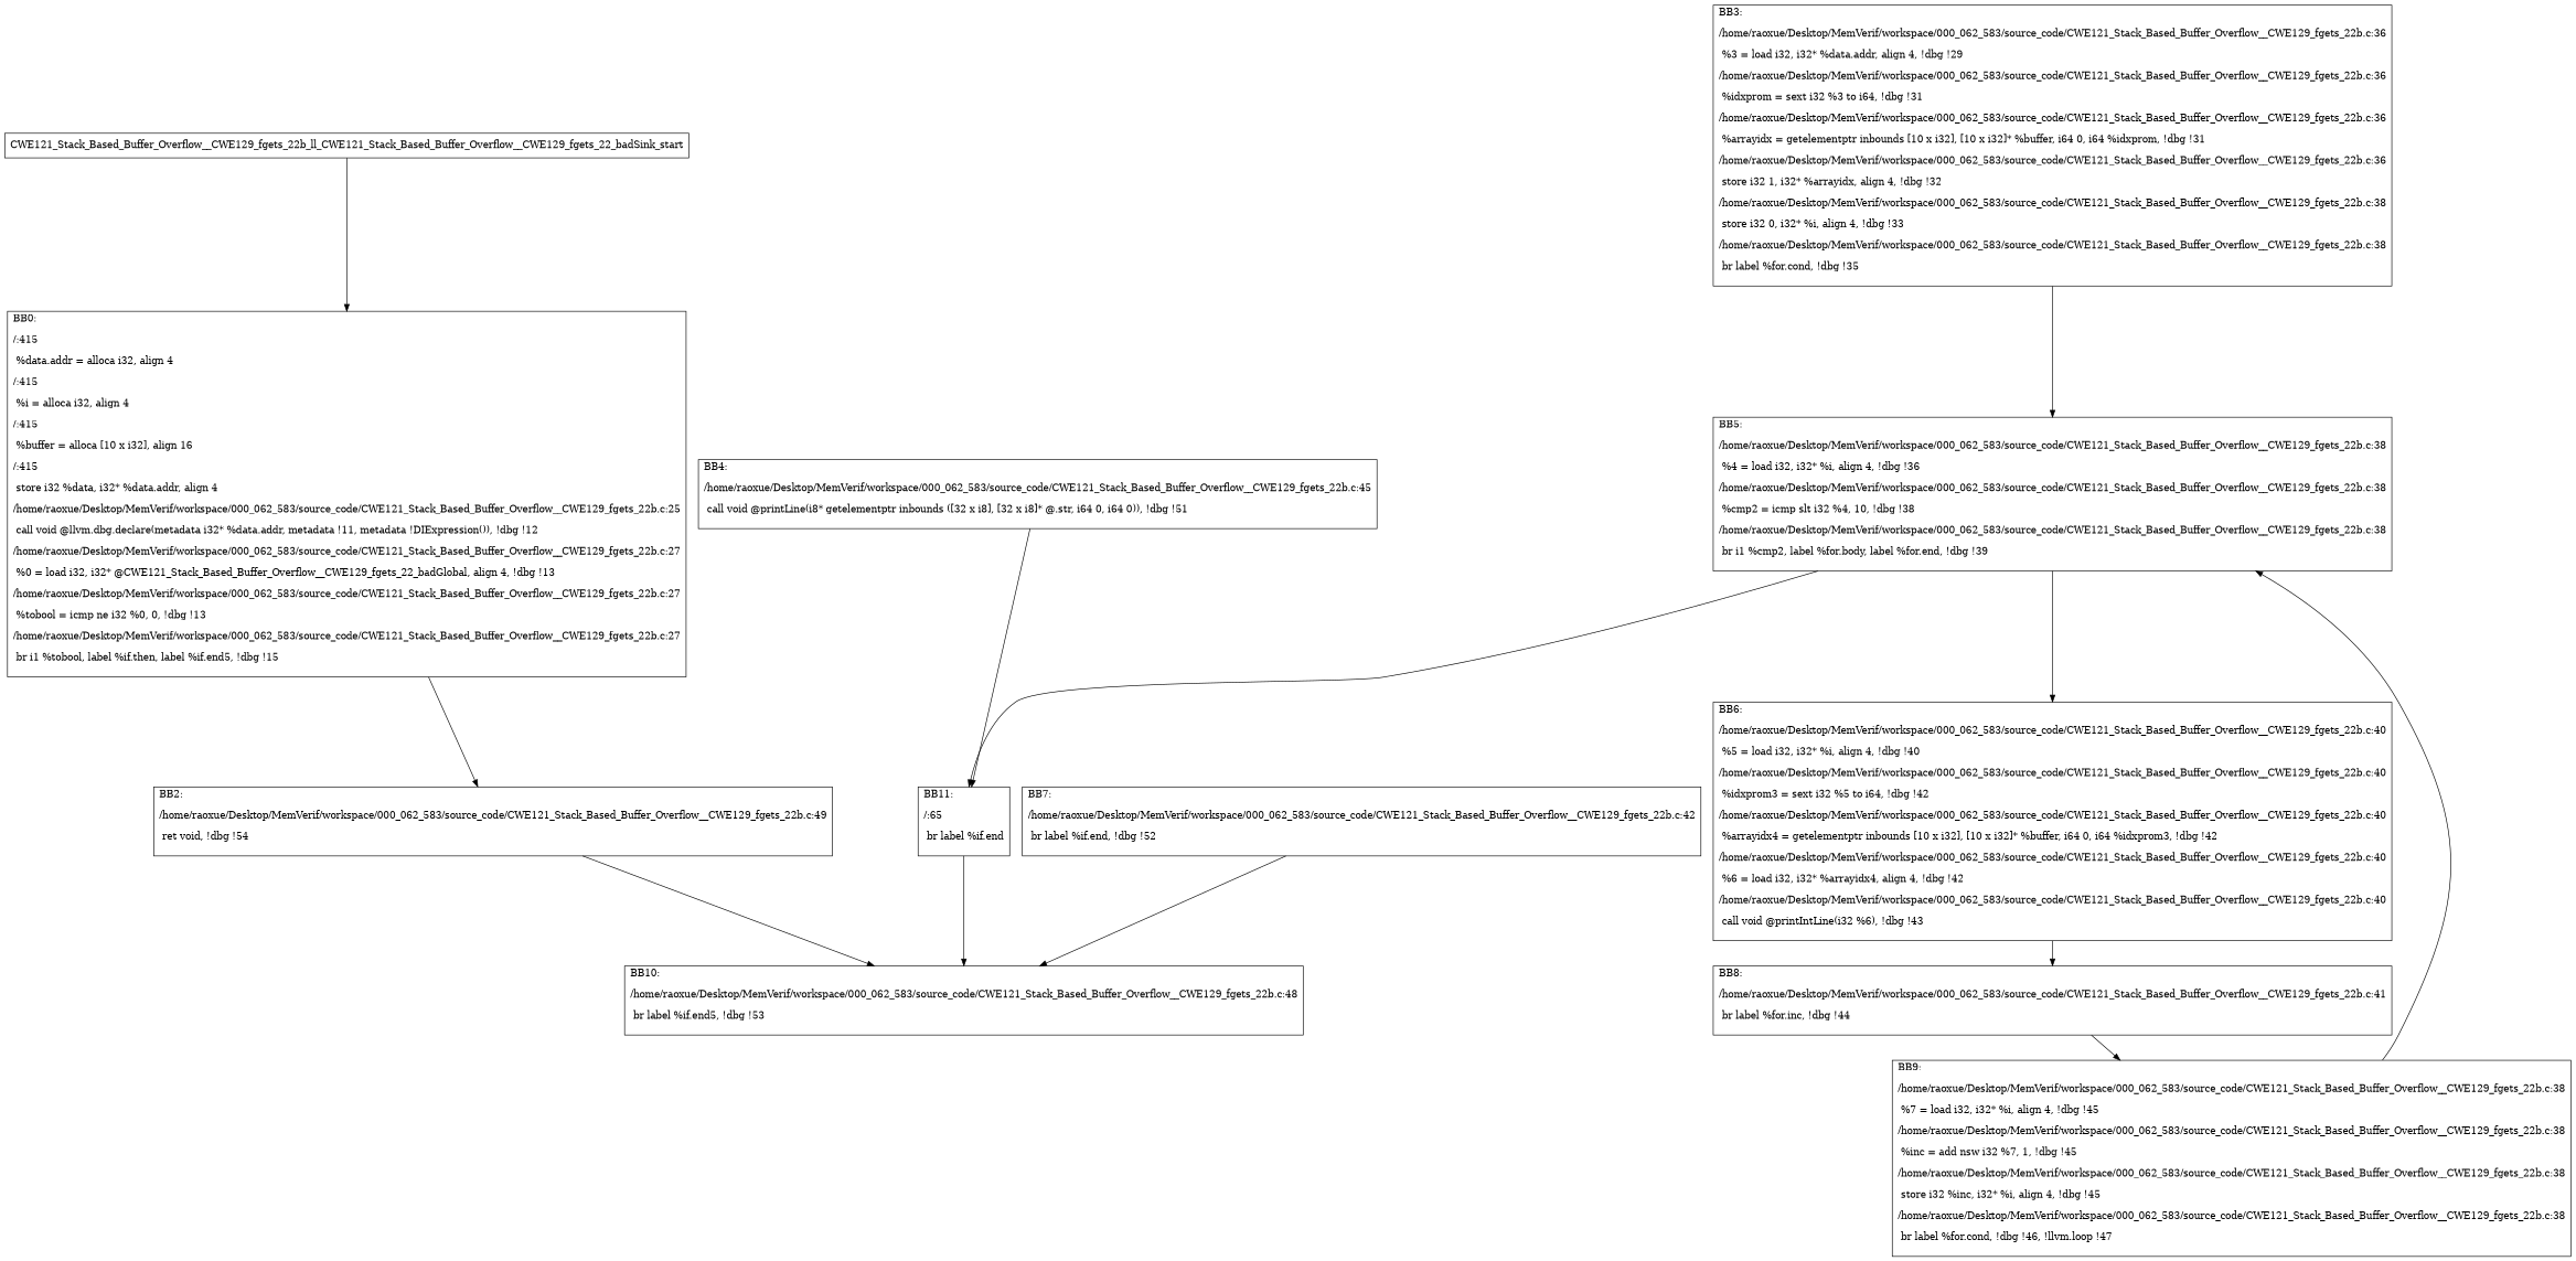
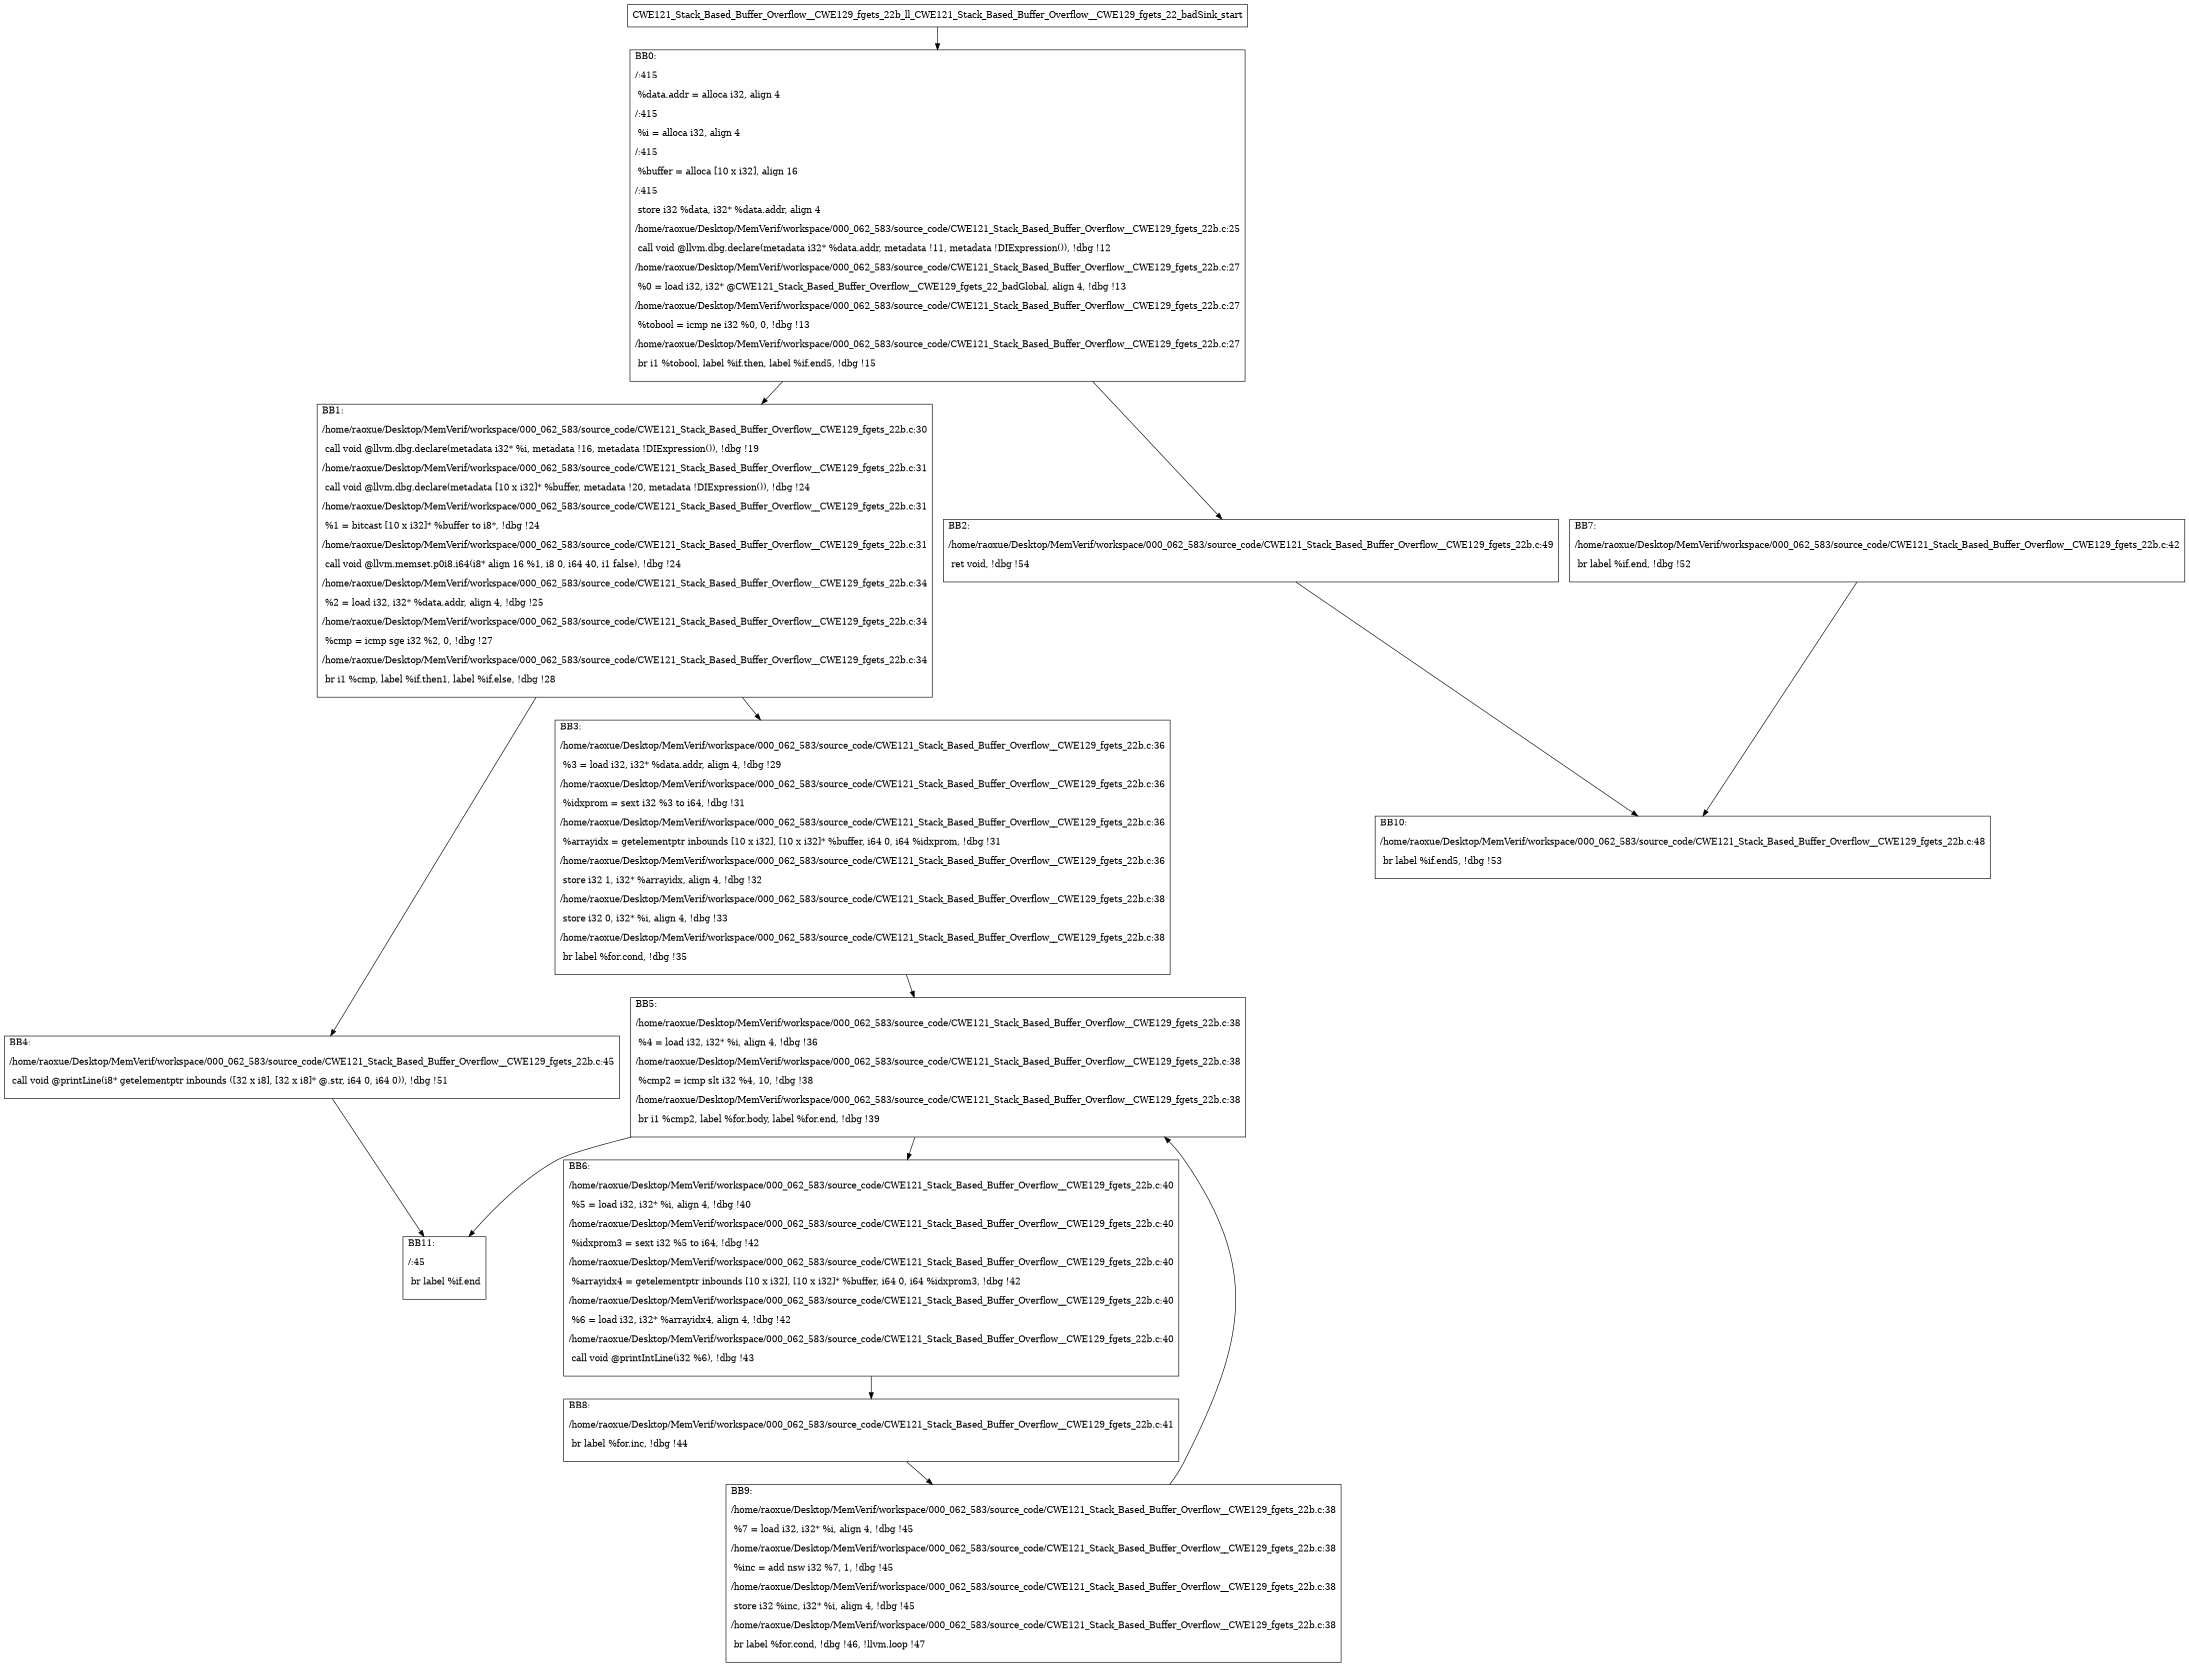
  digraph {
    node [shape=record]
    n1 [label="{CWE121_Stack_Based_Buffer_Overflow__CWE129_fgets_22b_ll_CWE121_Stack_Based_Buffer_Overflow__CWE129_fgets_22_badSink_start}"]
    n2 [label="{BB0:\l\l/:415\l\n  %data.addr = alloca i32, align 4\l\n/:415\l\n  %i = alloca i32, align 4\l\n/:415\l\n  %buffer = alloca [10 x i32], align 16\l\n/:415\l\n  store i32 %data, i32* %data.addr, align 4\l\n/home/raoxue/Desktop/MemVerif/workspace/000_062_583/source_code/CWE121_Stack_Based_Buffer_Overflow__CWE129_fgets_22b.c:25\l\n  call void @llvm.dbg.declare(metadata i32* %data.addr, metadata !11, metadata !DIExpression()), !dbg !12\l\n/home/raoxue/Desktop/MemVerif/workspace/000_062_583/source_code/CWE121_Stack_Based_Buffer_Overflow__CWE129_fgets_22b.c:27\l\n  %0 = load i32, i32* @CWE121_Stack_Based_Buffer_Overflow__CWE129_fgets_22_badGlobal, align 4, !dbg !13\l\n/home/raoxue/Desktop/MemVerif/workspace/000_062_583/source_code/CWE121_Stack_Based_Buffer_Overflow__CWE129_fgets_22b.c:27\l\n  %tobool = icmp ne i32 %0, 0, !dbg !13\l\n/home/raoxue/Desktop/MemVerif/workspace/000_062_583/source_code/CWE121_Stack_Based_Buffer_Overflow__CWE129_fgets_22b.c:27\l\n  br i1 %tobool, label %if.then, label %if.end5, !dbg !15\l\n}"]
+   n3 [label="{BB1:\l\l/home/raoxue/Desktop/MemVerif/workspace/000_062_583/source_code/CWE121_Stack_Based_Buffer_Overflow__CWE129_fgets_22b.c:30\l\n  call void @llvm.dbg.declare(metadata i32* %i, metadata !16, metadata !DIExpression()), !dbg !19\l\n/home/raoxue/Desktop/MemVerif/workspace/000_062_583/source_code/CWE121_Stack_Based_Buffer_Overflow__CWE129_fgets_22b.c:31\l\n  call void @llvm.dbg.declare(metadata [10 x i32]* %buffer, metadata !20, metadata !DIExpression()), !dbg !24\l\n/home/raoxue/Desktop/MemVerif/workspace/000_062_583/source_code/CWE121_Stack_Based_Buffer_Overflow__CWE129_fgets_22b.c:31\l\n  %1 = bitcast [10 x i32]* %buffer to i8*, !dbg !24\l\n/home/raoxue/Desktop/MemVerif/workspace/000_062_583/source_code/CWE121_Stack_Based_Buffer_Overflow__CWE129_fgets_22b.c:31\l\n  call void @llvm.memset.p0i8.i64(i8* align 16 %1, i8 0, i64 40, i1 false), !dbg !24\l\n/home/raoxue/Desktop/MemVerif/workspace/000_062_583/source_code/CWE121_Stack_Based_Buffer_Overflow__CWE129_fgets_22b.c:34\l\n  %2 = load i32, i32* %data.addr, align 4, !dbg !25\l\n/home/raoxue/Desktop/MemVerif/workspace/000_062_583/source_code/CWE121_Stack_Based_Buffer_Overflow__CWE129_fgets_22b.c:34\l\n  %cmp = icmp sge i32 %2, 0, !dbg !27\l\n/home/raoxue/Desktop/MemVerif/workspace/000_062_583/source_code/CWE121_Stack_Based_Buffer_Overflow__CWE129_fgets_22b.c:34\l\n  br i1 %cmp, label %if.then1, label %if.else, !dbg !28\l\n}"]
    n4 [label="{BB2:\l\l/home/raoxue/Desktop/MemVerif/workspace/000_062_583/source_code/CWE121_Stack_Based_Buffer_Overflow__CWE129_fgets_22b.c:49\l\n  ret void, !dbg !54\l\n}"]
    n5 [label="{BB3:\l\l/home/raoxue/Desktop/MemVerif/workspace/000_062_583/source_code/CWE121_Stack_Based_Buffer_Overflow__CWE129_fgets_22b.c:36\l\n  %3 = load i32, i32* %data.addr, align 4, !dbg !29\l\n/home/raoxue/Desktop/MemVerif/workspace/000_062_583/source_code/CWE121_Stack_Based_Buffer_Overflow__CWE129_fgets_22b.c:36\l\n  %idxprom = sext i32 %3 to i64, !dbg !31\l\n/home/raoxue/Desktop/MemVerif/workspace/000_062_583/source_code/CWE121_Stack_Based_Buffer_Overflow__CWE129_fgets_22b.c:36\l\n  %arrayidx = getelementptr inbounds [10 x i32], [10 x i32]* %buffer, i64 0, i64 %idxprom, !dbg !31\l\n/home/raoxue/Desktop/MemVerif/workspace/000_062_583/source_code/CWE121_Stack_Based_Buffer_Overflow__CWE129_fgets_22b.c:36\l\n  store i32 1, i32* %arrayidx, align 4, !dbg !32\l\n/home/raoxue/Desktop/MemVerif/workspace/000_062_583/source_code/CWE121_Stack_Based_Buffer_Overflow__CWE129_fgets_22b.c:38\l\n  store i32 0, i32* %i, align 4, !dbg !33\l\n/home/raoxue/Desktop/MemVerif/workspace/000_062_583/source_code/CWE121_Stack_Based_Buffer_Overflow__CWE129_fgets_22b.c:38\l\n  br label %for.cond, !dbg !35\l\n}"]
    n6 [label="{BB4:\l\l/home/raoxue/Desktop/MemVerif/workspace/000_062_583/source_code/CWE121_Stack_Based_Buffer_Overflow__CWE129_fgets_22b.c:45\l\n  call void @printLine(i8* getelementptr inbounds ([32 x i8], [32 x i8]* @.str, i64 0, i64 0)), !dbg !51\l\n}"]
    n7 [label="{BB10:\l\l/home/raoxue/Desktop/MemVerif/workspace/000_062_583/source_code/CWE121_Stack_Based_Buffer_Overflow__CWE129_fgets_22b.c:48\l\n  br label %if.end5, !dbg !53\l\n}"]
    n8 [label="{BB5:\l\l/home/raoxue/Desktop/MemVerif/workspace/000_062_583/source_code/CWE121_Stack_Based_Buffer_Overflow__CWE129_fgets_22b.c:38\l\n  %4 = load i32, i32* %i, align 4, !dbg !36\l\n/home/raoxue/Desktop/MemVerif/workspace/000_062_583/source_code/CWE121_Stack_Based_Buffer_Overflow__CWE129_fgets_22b.c:38\l\n  %cmp2 = icmp slt i32 %4, 10, !dbg !38\l\n/home/raoxue/Desktop/MemVerif/workspace/000_062_583/source_code/CWE121_Stack_Based_Buffer_Overflow__CWE129_fgets_22b.c:38\l\n  br i1 %cmp2, label %for.body, label %for.end, !dbg !39\l\n}"]
-   n9 [label="{BB11:\l\l/:65\l\n  br label %if.end\l\n}"]
+   n9 [label="{BB11:\l\l/:45\l\n  br label %if.end\l\n}"]
    n10 [label="{BB6:\l\l/home/raoxue/Desktop/MemVerif/workspace/000_062_583/source_code/CWE121_Stack_Based_Buffer_Overflow__CWE129_fgets_22b.c:40\l\n  %5 = load i32, i32* %i, align 4, !dbg !40\l\n/home/raoxue/Desktop/MemVerif/workspace/000_062_583/source_code/CWE121_Stack_Based_Buffer_Overflow__CWE129_fgets_22b.c:40\l\n  %idxprom3 = sext i32 %5 to i64, !dbg !42\l\n/home/raoxue/Desktop/MemVerif/workspace/000_062_583/source_code/CWE121_Stack_Based_Buffer_Overflow__CWE129_fgets_22b.c:40\l\n  %arrayidx4 = getelementptr inbounds [10 x i32], [10 x i32]* %buffer, i64 0, i64 %idxprom3, !dbg !42\l\n/home/raoxue/Desktop/MemVerif/workspace/000_062_583/source_code/CWE121_Stack_Based_Buffer_Overflow__CWE129_fgets_22b.c:40\l\n  %6 = load i32, i32* %arrayidx4, align 4, !dbg !42\l\n/home/raoxue/Desktop/MemVerif/workspace/000_062_583/source_code/CWE121_Stack_Based_Buffer_Overflow__CWE129_fgets_22b.c:40\l\n  call void @printIntLine(i32 %6), !dbg !43\l\n}"]
    n11 [label="{BB8:\l\l/home/raoxue/Desktop/MemVerif/workspace/000_062_583/source_code/CWE121_Stack_Based_Buffer_Overflow__CWE129_fgets_22b.c:41\l\n  br label %for.inc, !dbg !44\l\n}"]
    n12 [label="{BB7:\l\l/home/raoxue/Desktop/MemVerif/workspace/000_062_583/source_code/CWE121_Stack_Based_Buffer_Overflow__CWE129_fgets_22b.c:42\l\n  br label %if.end, !dbg !52\l\n}"]
    n13 [label="{BB9:\l\l/home/raoxue/Desktop/MemVerif/workspace/000_062_583/source_code/CWE121_Stack_Based_Buffer_Overflow__CWE129_fgets_22b.c:38\l\n  %7 = load i32, i32* %i, align 4, !dbg !45\l\n/home/raoxue/Desktop/MemVerif/workspace/000_062_583/source_code/CWE121_Stack_Based_Buffer_Overflow__CWE129_fgets_22b.c:38\l\n  %inc = add nsw i32 %7, 1, !dbg !45\l\n/home/raoxue/Desktop/MemVerif/workspace/000_062_583/source_code/CWE121_Stack_Based_Buffer_Overflow__CWE129_fgets_22b.c:38\l\n  store i32 %inc, i32* %i, align 4, !dbg !45\l\n/home/raoxue/Desktop/MemVerif/workspace/000_062_583/source_code/CWE121_Stack_Based_Buffer_Overflow__CWE129_fgets_22b.c:38\l\n  br label %for.cond, !dbg !46, !llvm.loop !47\l\n}"]
    n1 -> n2
+   n2 -> n3
    n2 -> n4
+   n3 -> n5
+   n3 -> n6
    n4 -> n7
    n5 -> n8
    n6 -> n9
    n8 -> n9
    n8 -> n10
-   n9 -> n7
    n10 -> n11
    n11 -> n13
    n12 -> n7
    n13 -> n8
  }
